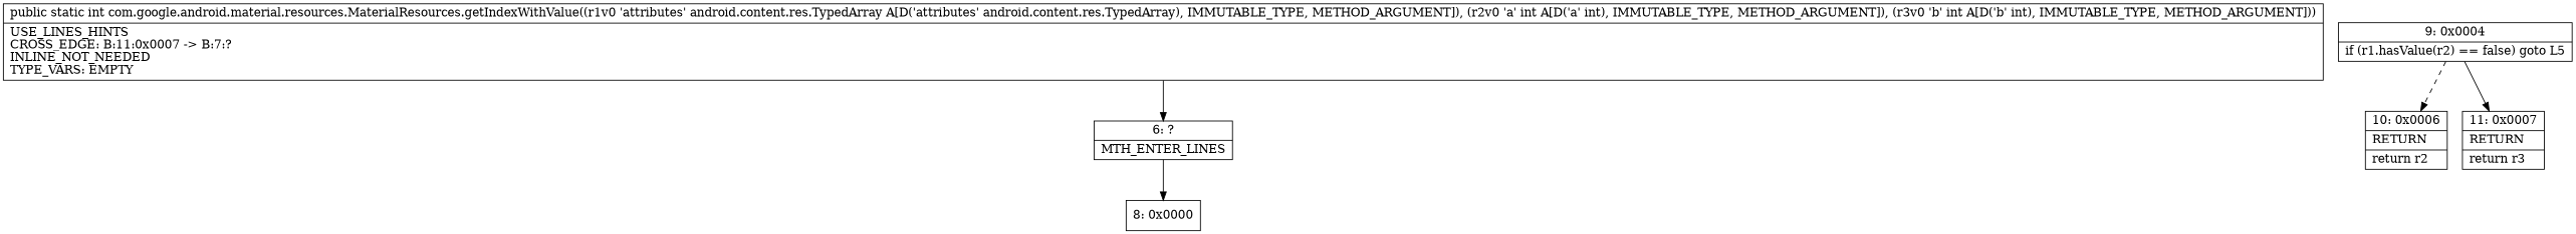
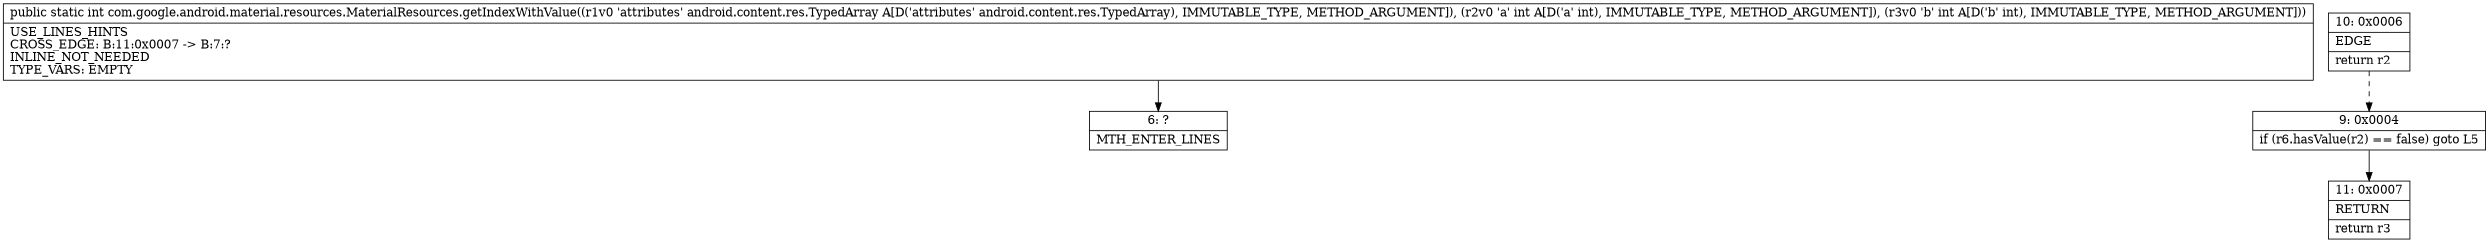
  digraph {
    node [shape=record]
    n1 [label="{6\:\ ?|MTH_ENTER_LINES\l}"]
-   n2 [label="{8\:\ 0x0000}"]
-   n3 [label="{9\:\ 0x0004|if (r1.hasValue(r2) == false) goto L5\l}"]
-   n4 [label="{10\:\ 0x0006|RETURN\l|return r2\l}"]
+   n3 [label="{9\:\ 0x0004|if (r6.hasValue(r2) == false) goto L5\l}"]
+   n4 [label="{10\:\ 0x0006|EDGE\l|return r2\l}"]
    n5 [label="{11\:\ 0x0007|RETURN\l|return r3\l}"]
    n6 [label="{public static int com.google.android.material.resources.MaterialResources.getIndexWithValue((r1v0 'attributes' android.content.res.TypedArray A[D('attributes' android.content.res.TypedArray), IMMUTABLE_TYPE, METHOD_ARGUMENT]), (r2v0 'a' int A[D('a' int), IMMUTABLE_TYPE, METHOD_ARGUMENT]), (r3v0 'b' int A[D('b' int), IMMUTABLE_TYPE, METHOD_ARGUMENT]))  | USE_LINES_HINTS\lCROSS_EDGE: B:11:0x0007 \-\> B:7:?\lINLINE_NOT_NEEDED\lTYPE_VARS: EMPTY\l}"]
-   n1 -> n2
-   n3 -> n4 [style=dashed]
+   n4 -> n3 [style=dashed]
    n3 -> n5
    n6 -> n1
  }
